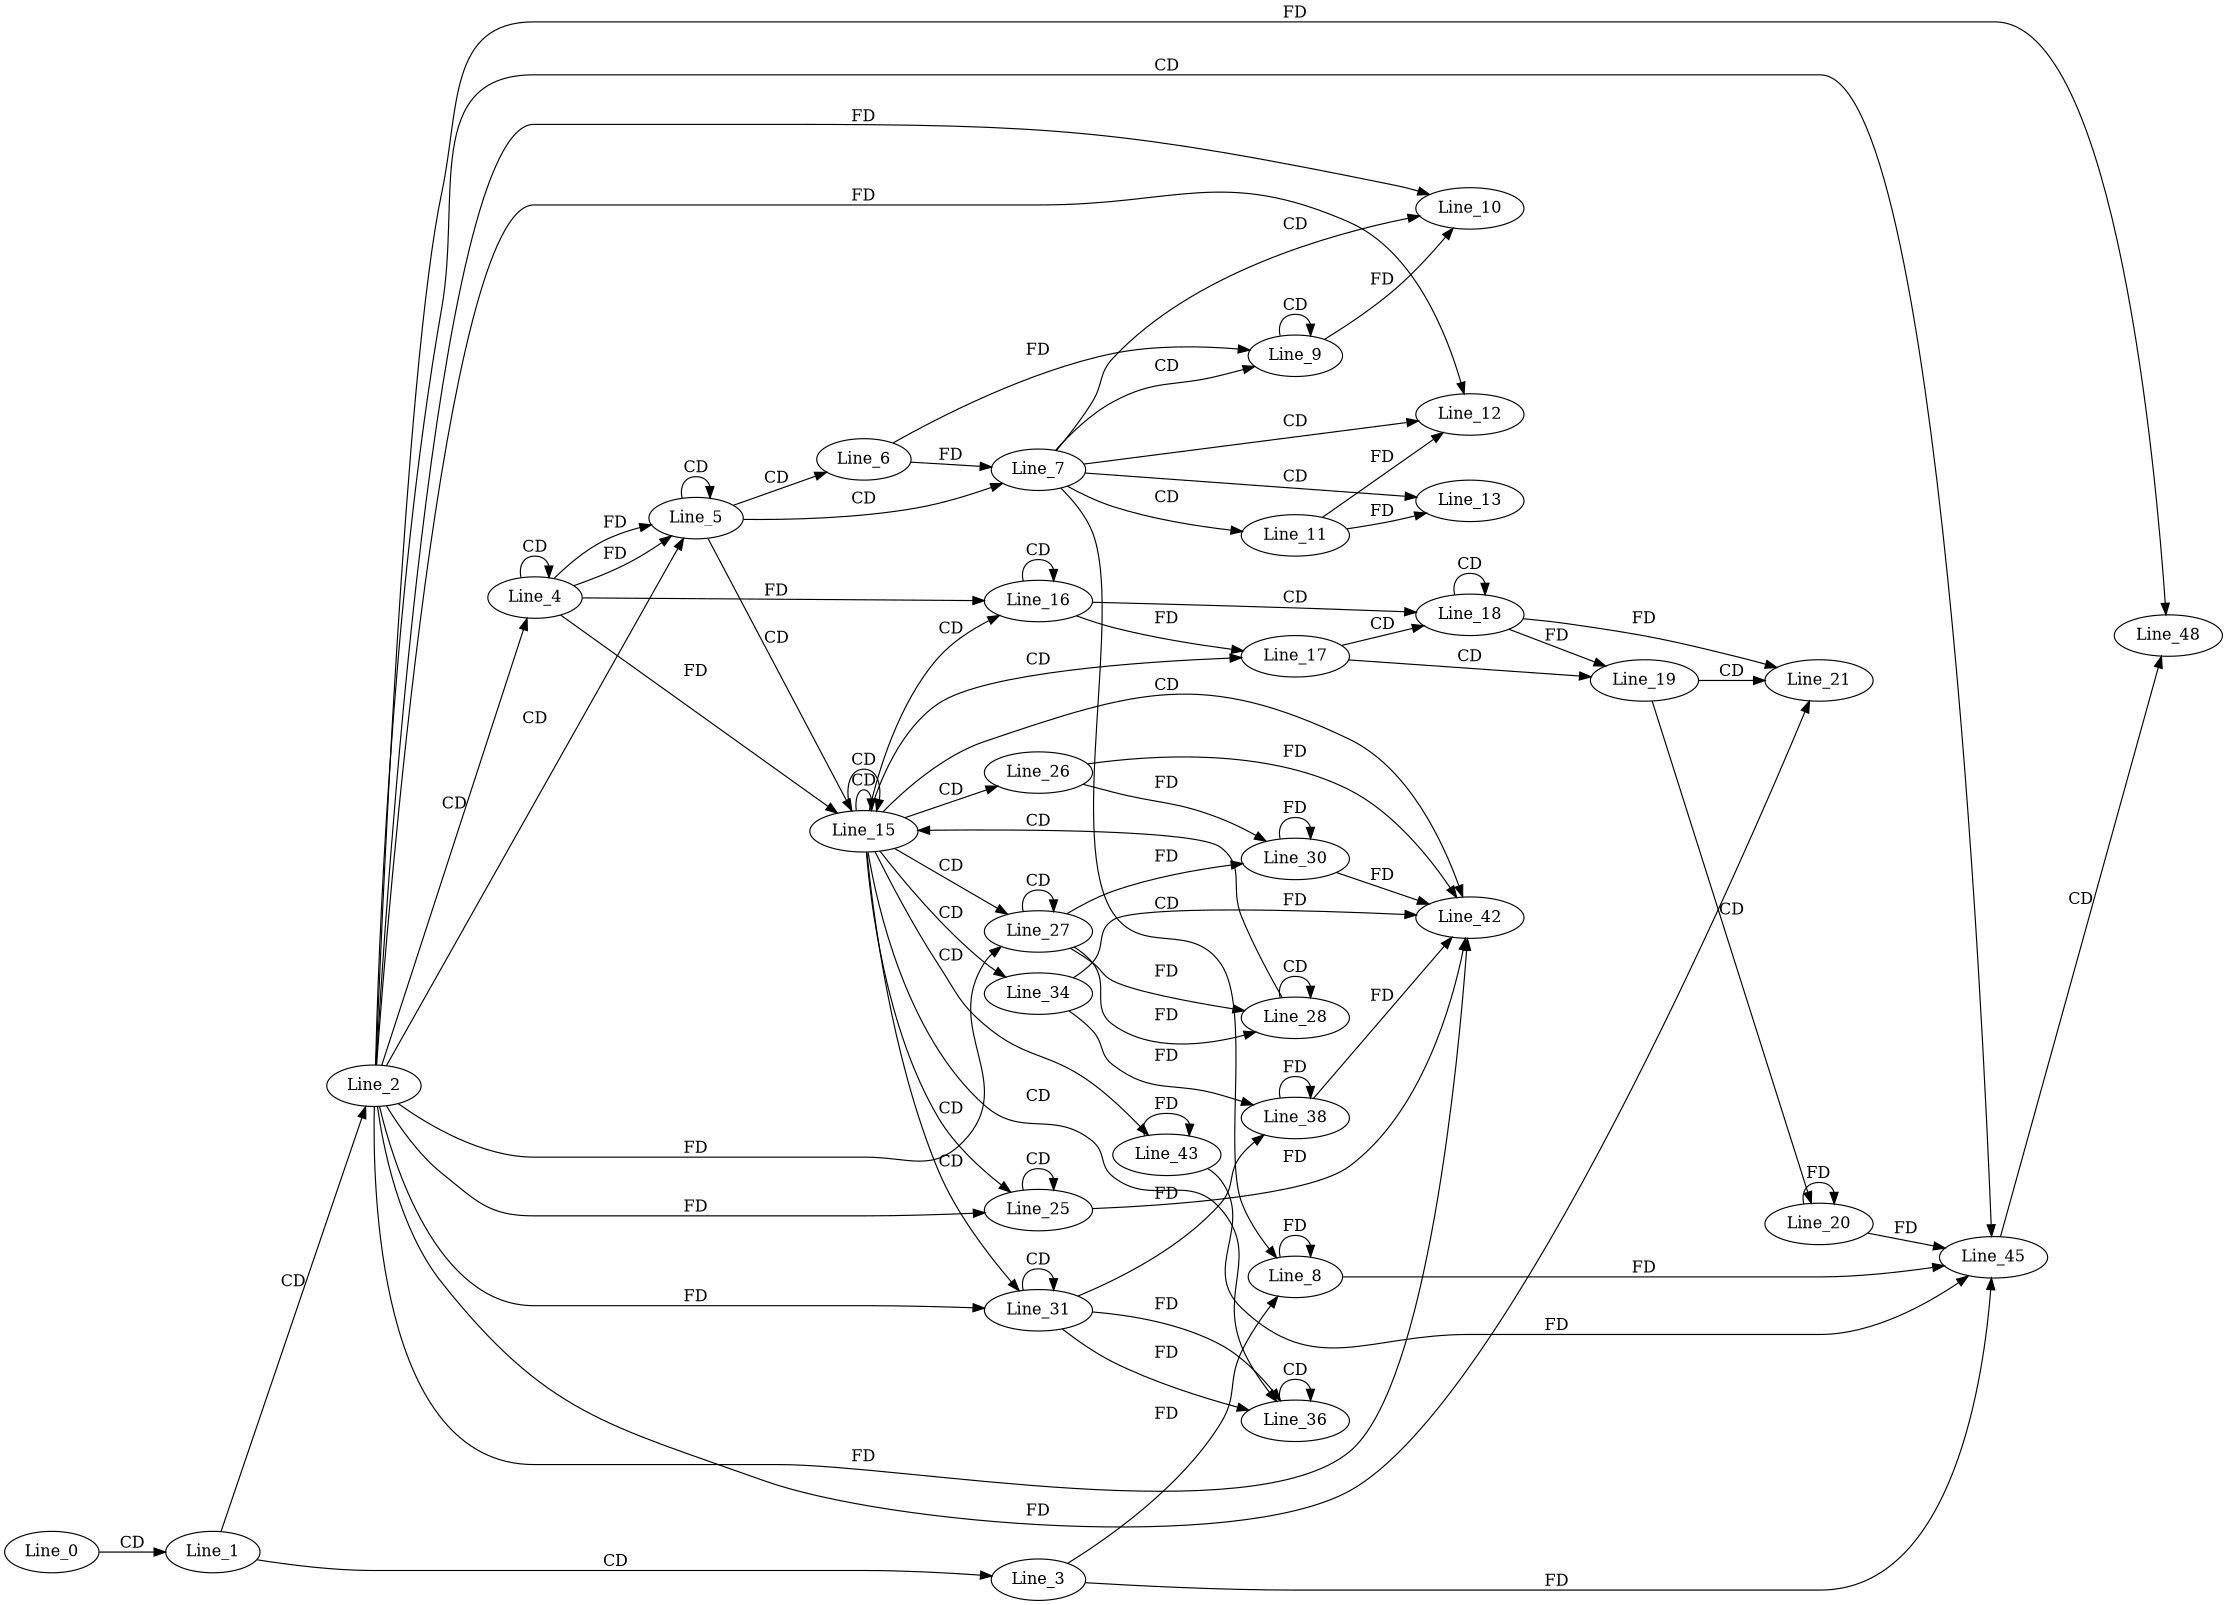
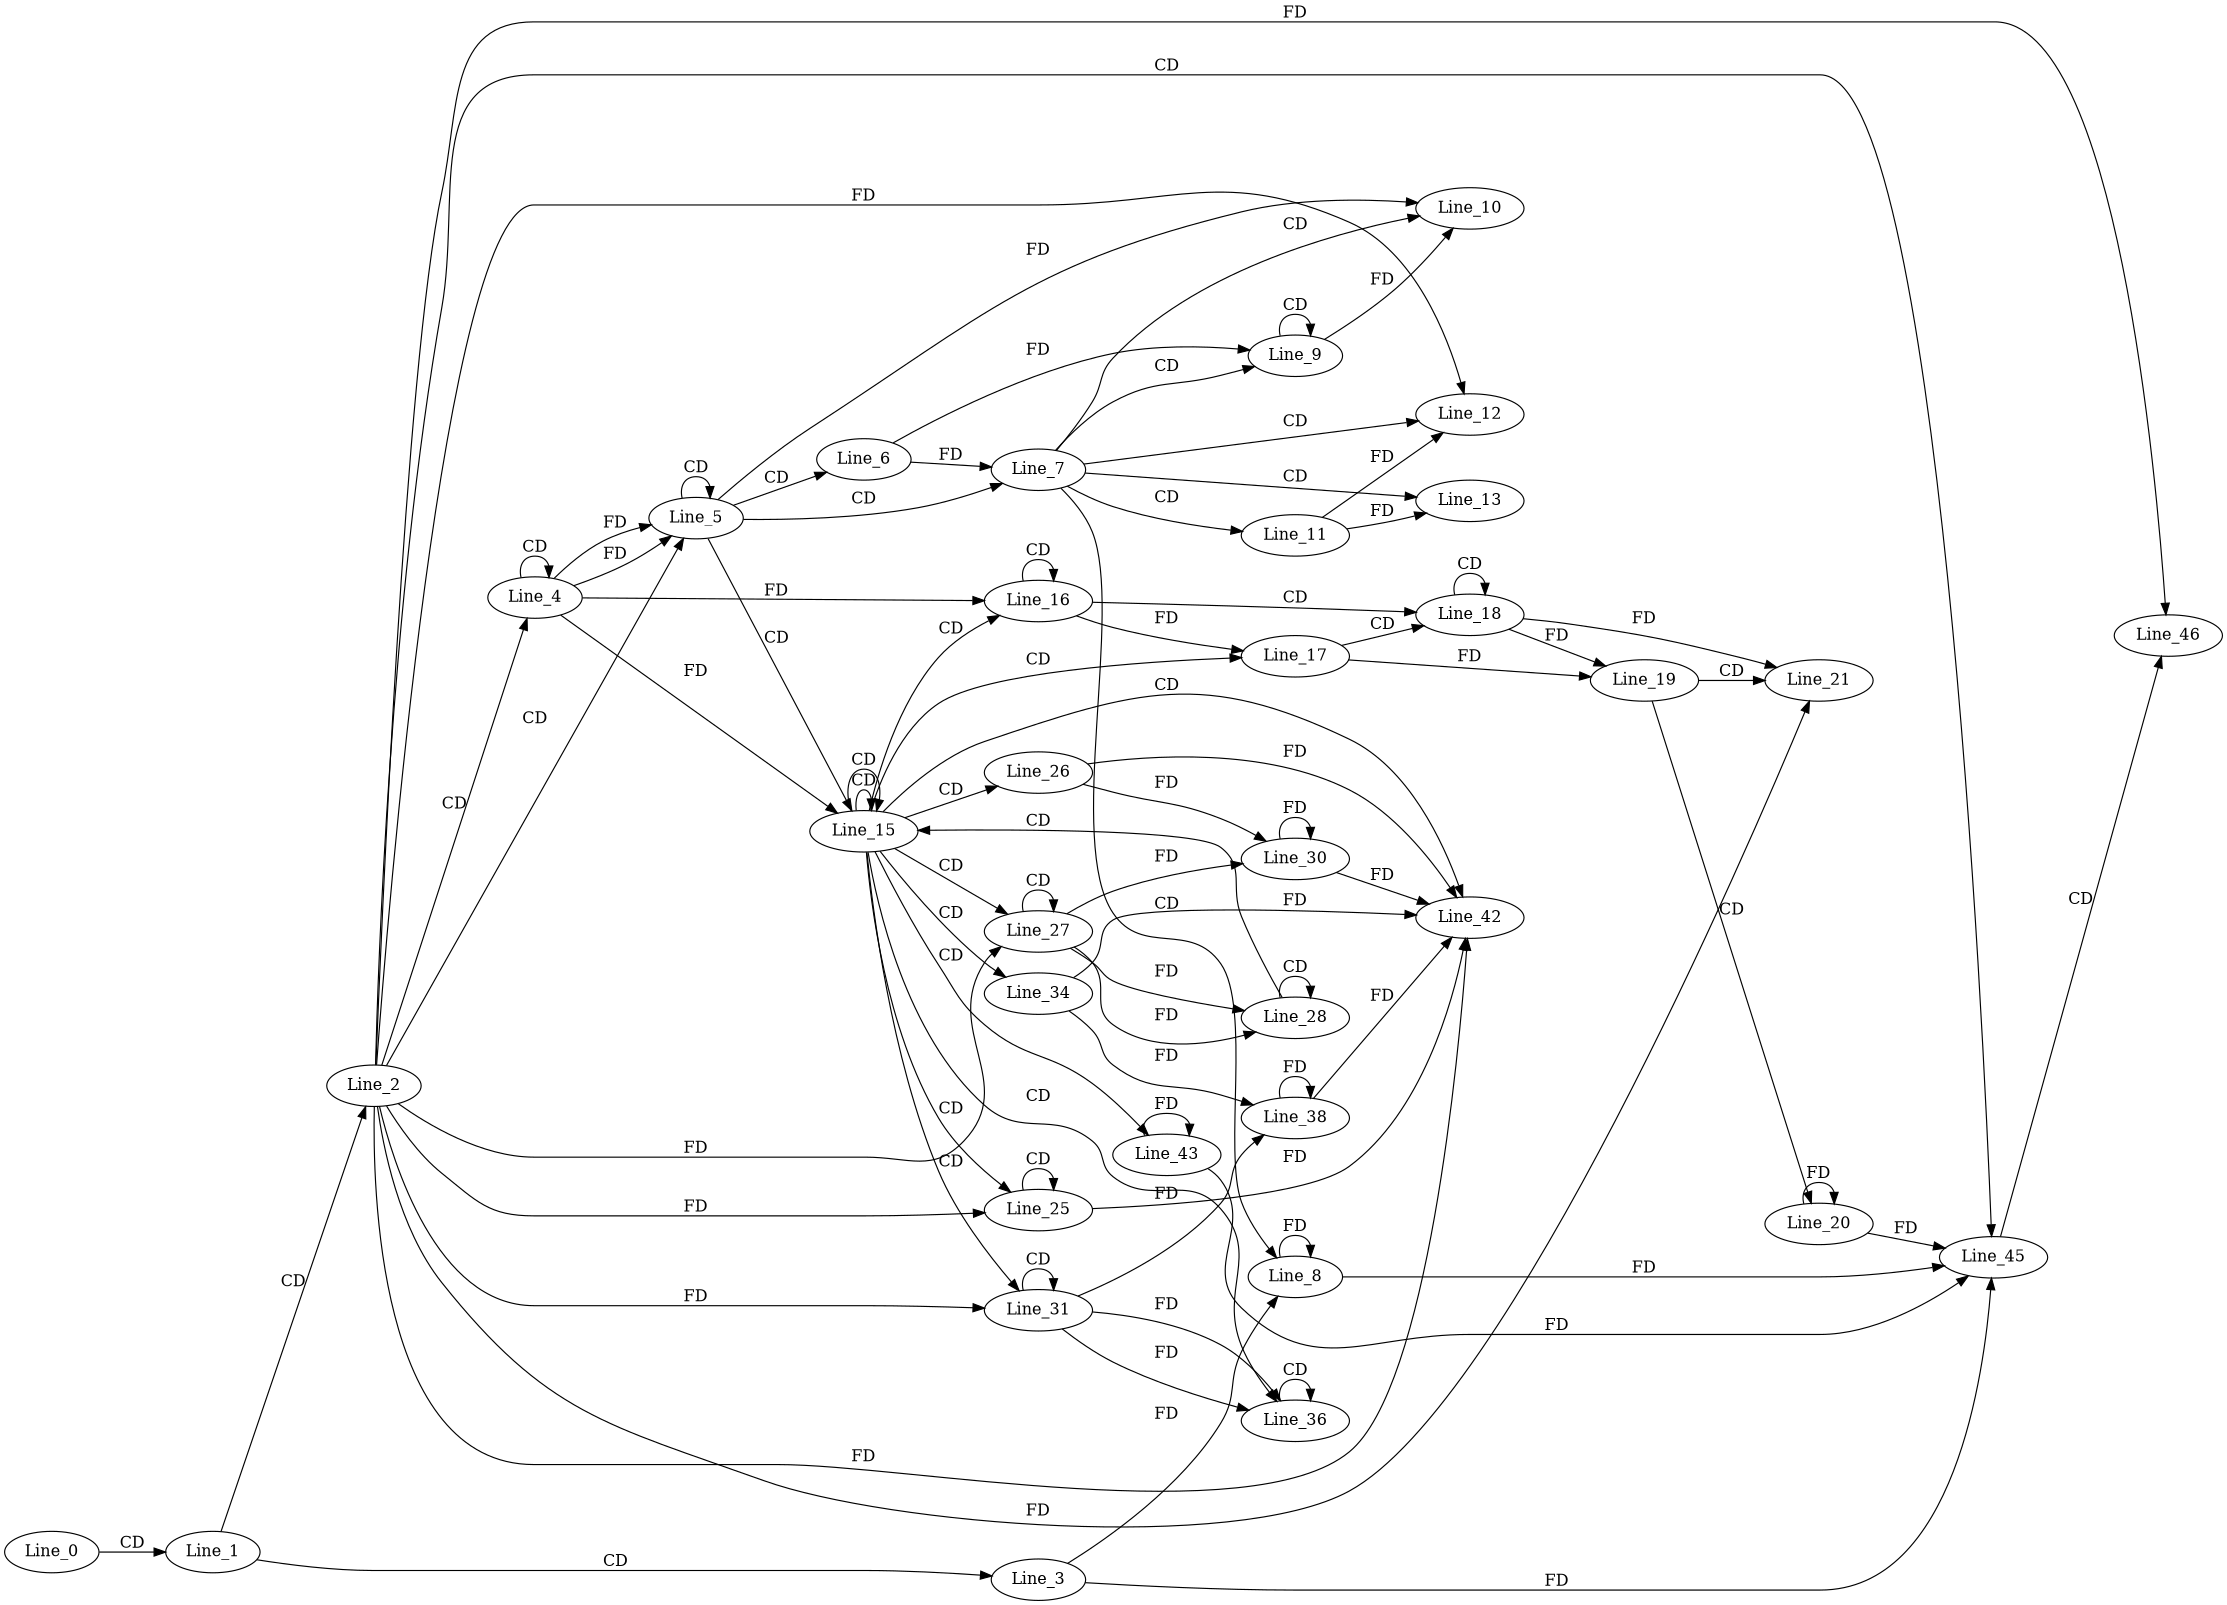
  digraph {
    rankdir=LR
    Line_0
    Line_1
    Line_2
    Line_3
    Line_4
    Line_5
    Line_10
    Line_12
    Line_21
    Line_25
    Line_27
    n12 [label=Line_31]
    Line_42
    Line_45
-   Line_46 [label=Line_48]
+   Line_46
    Line_8
    Line_15
    Line_16
    Line_6
    Line_7
    Line_28
    Line_30
    Line_36
    Line_38
    Line_17
    Line_26
    Line_34
    Line_43
    Line_18
    Line_9
    Line_11
    Line_13
    Line_19
    Line_20
    Line_0 -> Line_1 [label=CD]
    Line_1 -> Line_2 [label=CD]
    Line_1 -> Line_3 [label=CD]
    Line_2 -> Line_4 [label=CD]
    Line_2 -> Line_5 [label=CD]
-   Line_2 -> Line_10 [label=FD]
+   Line_5 -> Line_10 [label=FD]
    Line_2 -> Line_12 [label=FD]
    Line_2 -> Line_21 [label=FD]
    Line_2 -> Line_25 [label=FD]
    Line_2 -> Line_27 [label=FD]
    Line_2 -> n12 [label=FD]
    Line_2 -> Line_42 [label=FD]
    Line_2 -> Line_45 [label=CD]
    Line_2 -> Line_46 [label=FD]
    Line_3 -> Line_45 [label=FD]
    Line_3 -> Line_8 [label=FD]
    Line_4 -> Line_4 [label=CD]
    Line_4 -> Line_5 [label=FD]
    Line_4 -> Line_5 [label=FD]
    Line_4 -> Line_15 [label=FD]
    Line_4 -> Line_16 [label=FD]
    Line_5 -> Line_5 [label=CD]
    Line_5 -> Line_15 [label=CD]
    Line_5 -> Line_6 [label=CD]
    Line_5 -> Line_7 [label=CD]
    Line_25 -> Line_25 [label=CD]
    Line_25 -> Line_42 [label=FD]
    Line_27 -> Line_27 [label=CD]
    Line_27 -> Line_28 [label=FD]
    Line_27 -> Line_28 [label=FD]
    Line_27 -> Line_30 [label=FD]
    n12 -> n12 [label=CD]
    n12 -> Line_36 [label=FD]
    n12 -> Line_36 [label=FD]
    n12 -> Line_38 [label=FD]
    Line_45 -> Line_46 [label=CD]
    Line_8 -> Line_45 [label=FD]
    Line_8 -> Line_8 [label=FD]
    Line_15 -> Line_25 [label=CD]
    Line_15 -> Line_27 [label=CD]
    Line_15 -> n12 [label=CD]
    Line_15 -> Line_42 [label=CD]
    Line_15 -> Line_15 [label=CD]
    Line_15 -> Line_15 [label=CD]
    Line_15 -> Line_16 [label=CD]
    Line_15 -> Line_36 [label=CD]
    Line_15 -> Line_17 [label=CD]
    Line_15 -> Line_26 [label=CD]
    Line_15 -> Line_34 [label=CD]
    Line_15 -> Line_43 [label=CD]
    Line_16 -> Line_16 [label=CD]
    Line_16 -> Line_17 [label=FD]
    Line_16 -> Line_18 [label=CD]
    Line_6 -> Line_7 [label=FD]
    Line_6 -> Line_9 [label=FD]
    Line_7 -> Line_10 [label=CD]
    Line_7 -> Line_12 [label=CD]
    Line_7 -> Line_8 [label=CD]
    Line_7 -> Line_9 [label=CD]
    Line_7 -> Line_11 [label=CD]
    Line_7 -> Line_13 [label=CD]
    Line_28 -> Line_15 [label=CD]
    Line_28 -> Line_28 [label=CD]
    Line_30 -> Line_42 [label=FD]
    Line_30 -> Line_30 [label=FD]
    Line_36 -> Line_36 [label=CD]
    Line_38 -> Line_42 [label=FD]
    Line_38 -> Line_38 [label=FD]
    Line_17 -> Line_18 [label=CD]
-   Line_17 -> Line_19 [label=CD]
+   Line_17 -> Line_19 [label=FD]
    Line_26 -> Line_42 [label=FD]
    Line_26 -> Line_30 [label=FD]
    Line_34 -> Line_42 [label=FD]
    Line_34 -> Line_38 [label=FD]
    Line_43 -> Line_45 [label=FD]
    Line_43 -> Line_43 [label=FD]
    Line_18 -> Line_21 [label=FD]
    Line_18 -> Line_18 [label=CD]
    Line_18 -> Line_19 [label=FD]
    Line_9 -> Line_10 [label=FD]
    Line_9 -> Line_9 [label=CD]
    Line_11 -> Line_12 [label=FD]
    Line_11 -> Line_13 [label=FD]
    Line_19 -> Line_21 [label=CD]
    Line_19 -> Line_20 [label=CD]
    Line_20 -> Line_45 [label=FD]
    Line_20 -> Line_20 [label=FD]
  }
